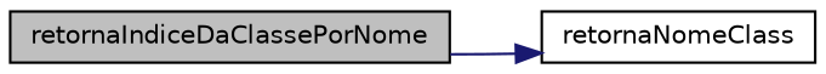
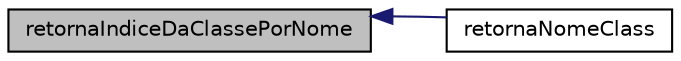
  digraph {
    rankdir=LR
    fontname="DejaVu Sans"
    node [color=black fontname="DejaVu Sans" fontsize=10 shape=record style=filled]
    n1 [fillcolor=grey75 fontcolor=black height=0.2 label=retornaIndiceDaClassePorNome width=0.4]
    n2 [fillcolor=white height=0.2 label=retornaNomeClass width=0.4]
-   n1 -> n2 [color=midnightblue fontname="DejaVu Sans" fontsize=10 labelfontname=Helvetica labelfontsize=10 style=solid]
+   n2 -> n1 [color=midnightblue fontname="DejaVu Sans" fontsize=10 labelfontname=Helvetica labelfontsize=10 style=solid]
  }
